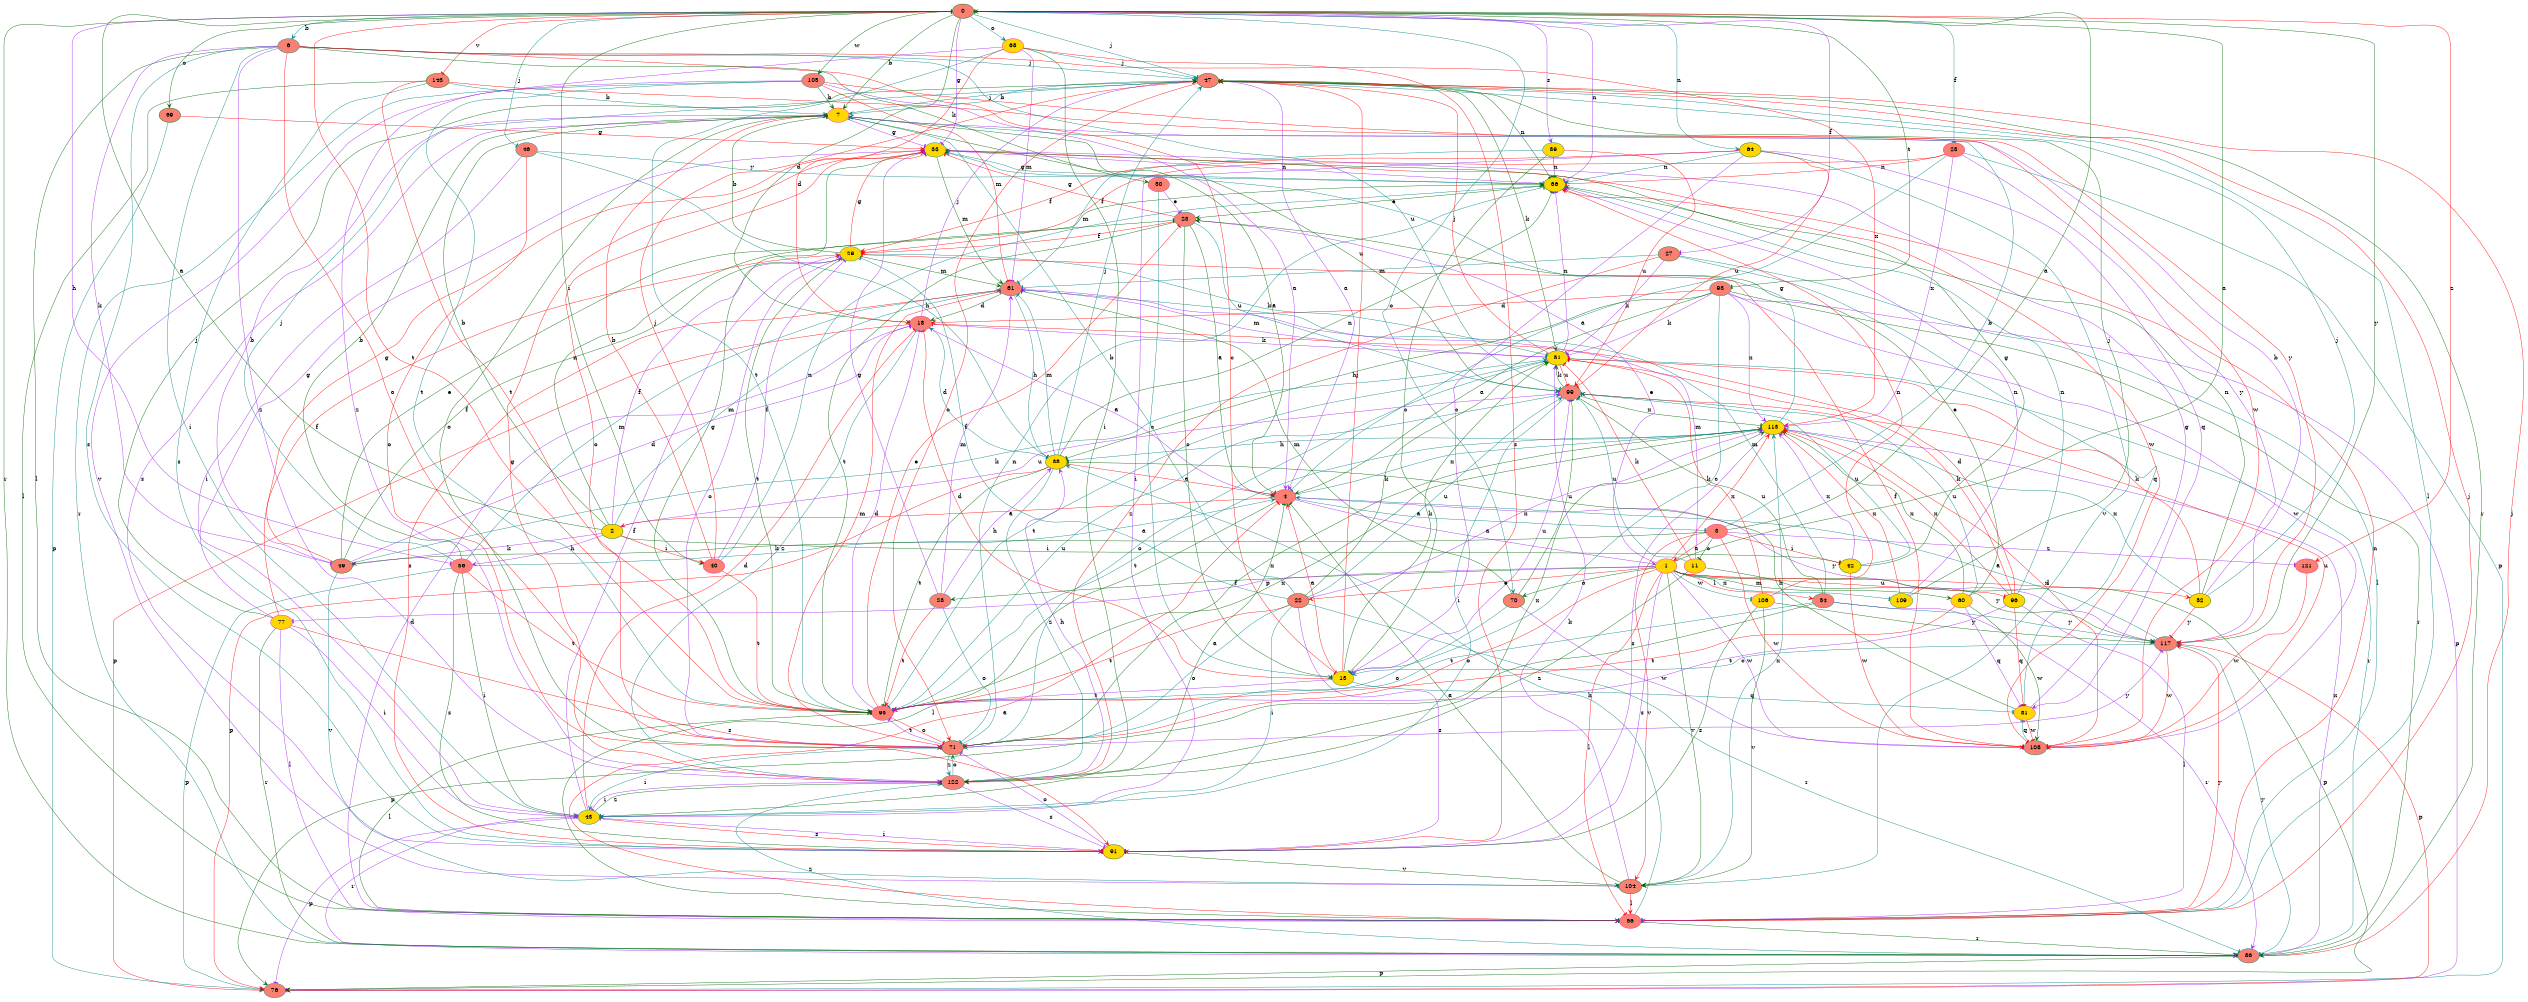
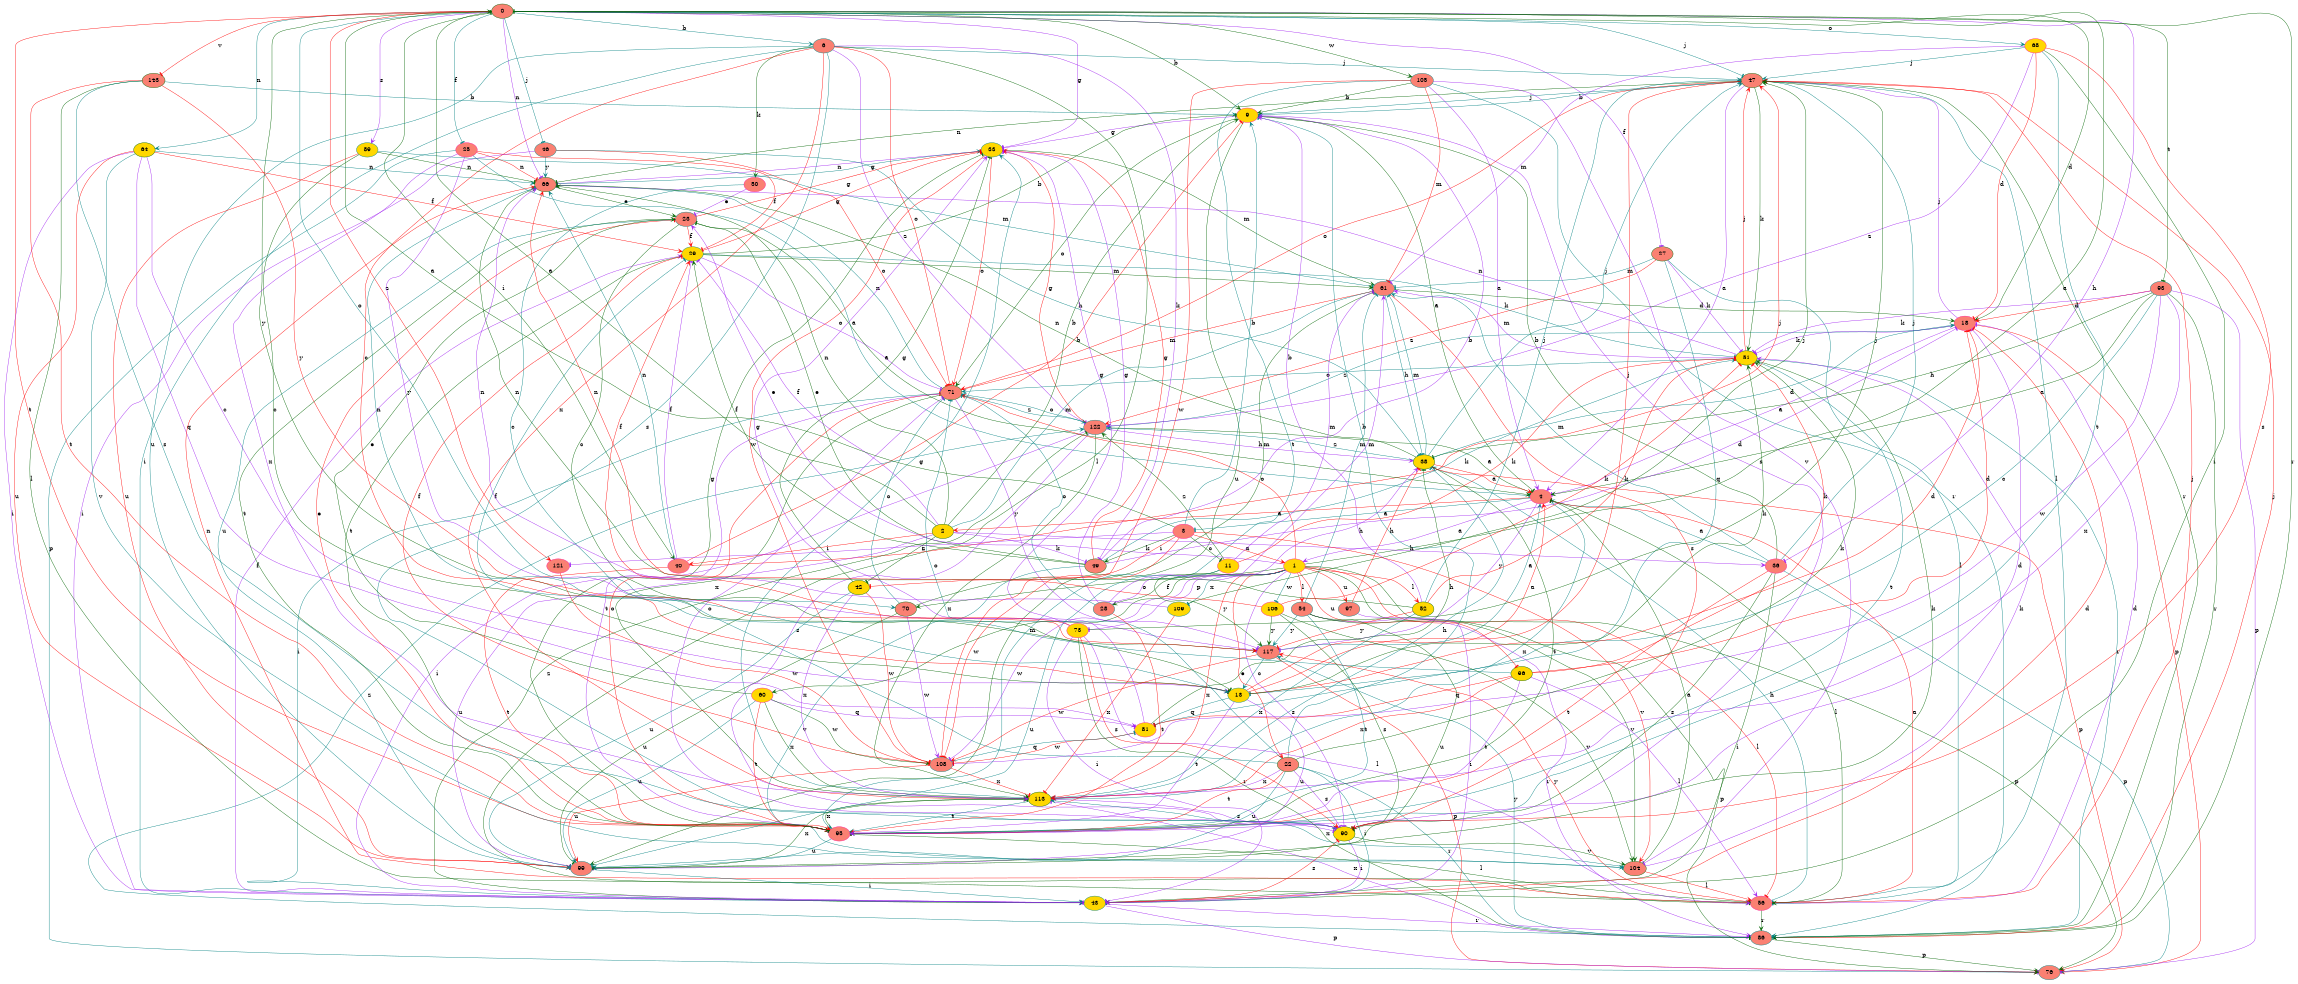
  strict digraph {
    node [color=teal fillcolor=salmon style=filled]
    edge [arrowhead=vee color=teal]
    0 [color=darkgreen]
    6
-   9 [color=deeppink fillcolor=gold label=7]
+   9 [color=deeppink fillcolor=gold]
    18 [color=deeppink]
    25 [color=deeppink]
    27 [color=darkgreen]
    33 [fillcolor=gold]
    36 [color=deeppink]
    40 [color=deeppink]
    46
    47 [color=darkgreen]
    64 [color=darkgreen fillcolor=gold]
-   66 [color=darkgreen fillcolor=gold]
+   66 [color=darkgreen]
    68 [color=deeppink fillcolor=gold]
-   69 [color=darkgreen]
    70 [color=darkgreen]
    86
    89 [fillcolor=gold]
    93
    95 [color=deeppink]
    n21 [color=darkgreen label=143]
    105
    117
    121 [color=deeppink]
    56 [color=deeppink]
    71 [color=darkgreen]
-   90 [color=darkgreen fillcolor=gold label=91]
+   90 [color=darkgreen fillcolor=gold]
    113 [color=darkgreen fillcolor=gold]
    49 [color=darkgreen]
    99
    13 [fillcolor=gold]
    43 [fillcolor=gold]
    50 [color=deeppink]
    122
    4 [color=deeppink]
    76
    51 [color=darkgreen fillcolor=gold]
    29 [fillcolor=gold]
    61
    81 [color=deeppink fillcolor=gold]
    108
    38 [color=darkgreen fillcolor=gold]
    104 [color=darkgreen]
    23
    1 [color=deeppink fillcolor=gold]
    22 [color=darkgreen]
    28
    52 [color=darkgreen fillcolor=gold]
    54
    60 [color=deeppink fillcolor=gold]
-   73 [color=deeppink fillcolor=gold label=77]
+   73 [color=deeppink fillcolor=gold]
    96 [color=darkgreen fillcolor=gold]
+   97
    106 [color=deeppink fillcolor=gold]
    109 [fillcolor=gold]
    2 [color=darkgreen fillcolor=gold]
    42 [color=darkgreen fillcolor=gold]
    3 [color=deeppink]
    11 [color=deeppink fillcolor=gold]
    0 -> 6 [label=b]
    0 -> 9 [color=darkgreen label=b]
    0 -> 18 [color=darkgreen label=d]
    0 -> 25 [arrowhead=tee label=f]
    0 -> 27 [arrowhead=tee color=purple label=f]
    0 -> 33 [arrowhead=tee color=purple label=g]
    0 -> 36 [arrowhead=tee color=purple label=h]
    0 -> 40 [color=darkgreen label=i]
    0 -> 46 [arrowhead=tee label=j]
    0 -> 47 [arrowhead=tee label=j]
    0 -> 64 [label=n]
    0 -> 66 [arrowhead=tee color=purple label=n]
    0 -> 68 [label=o]
-   0 -> 69 [color=darkgreen label=o]
    0 -> 70 [label=o]
    0 -> 86 [color=darkgreen label=r]
    0 -> 89 [color=purple label=s]
    0 -> 93 [arrowhead=tee color=darkgreen label=t]
    0 -> 95 [color=red label=t]
    0 -> n21 [arrowhead=tee color=red label=v]
    0 -> 105 [color=darkgreen label=w]
    0 -> 117 [color=darkgreen label=y]
    0 -> 121 [color=red label=z]
    6 -> 47 [label=j]
    6 -> 56 [arrowhead=tee color=darkgreen label=l]
    6 -> 71 [arrowhead=tee color=red label=o]
    6 -> 90 [label=s]
    6 -> 113 [color=red label=x]
    6 -> 49 [arrowhead=tee color=purple label=k]
    6 -> 99 [arrowhead=tee label=u]
    6 -> 13 [arrowhead=tee color=red label=c]
    6 -> 43 [label=i]
    6 -> 50 [color=darkgreen label=k]
    6 -> 122 [arrowhead=tee color=purple label=z]
    9 -> 33 [arrowhead=tee color=purple label=g]
    9 -> 47 [label=j]
    9 -> 71 [color=darkgreen label=o]
    9 -> 90 [color=purple label=s]
    9 -> 99 [color=darkgreen label=u]
    9 -> 4 [arrowhead=tee color=darkgreen label=a]
    18 -> 47 [color=purple label=j]
    18 -> 122 [label=z]
    18 -> 4 [arrowhead=tee color=purple label=a]
    18 -> 76 [color=red label=p]
    18 -> 51 [arrowhead=tee color=purple label=k]
    25 -> 66 [arrowhead=tee color=red label=n]
    25 -> 117 [arrowhead=tee color=purple label=y]
    25 -> 113 [color=purple label=x]
    25 -> 4 [arrowhead=tee label=a]
    25 -> 76 [label=p]
    25 -> 29 [arrowhead=tee color=red label=f]
    27 -> 56 [arrowhead=tee label=l]
    27 -> 122 [color=red label=z]
    27 -> 51 [arrowhead=tee color=purple label=k]
    27 -> 61 [arrowhead=tee label=m]
    27 -> 81 [arrowhead=tee label=q]
    33 -> 66 [arrowhead=tee color=purple label=n]
    33 -> 71 [color=red label=o]
    33 -> 61 [color=darkgreen label=m]
    33 -> 108 [arrowhead=tee color=red label=w]
    36 -> 9 [arrowhead=tee color=darkgreen label=b]
    36 -> 47 [label=j]
    36 -> 95 [arrowhead=tee color=red label=t]
    36 -> 90 [arrowhead=tee color=darkgreen label=s]
    36 -> 43 [color=darkgreen label=i]
    36 -> 4 [label=a]
    36 -> 76 [label=p]
    36 -> 61 [label=m]
    40 -> 9 [arrowhead=tee color=red label=b]
    40 -> 47 [color=red label=j]
    40 -> 66 [label=n]
    40 -> 95 [arrowhead=tee color=red label=t]
    40 -> 29 [arrowhead=tee color=purple label=f]
    46 -> 66 [label=y]
    46 -> 71 [arrowhead=tee color=red label=o]
    46 -> 43 [color=purple label=i]
    46 -> 38 [arrowhead=tee label=h]
    47 -> 9 [label=b]
    47 -> 66 [arrowhead=tee color=darkgreen label=n]
    47 -> 86 [color=darkgreen label=r]
    47 -> 56 [arrowhead=tee label=l]
    47 -> 71 [color=red label=o]
    47 -> 4 [color=purple label=a]
    47 -> 51 [color=darkgreen label=k]
    64 -> 66 [label=n]
    64 -> 99 [arrowhead=tee color=red label=u]
    64 -> 13 [color=purple label=c]
    64 -> 43 [color=purple label=i]
    64 -> 29 [color=red label=f]
    64 -> 81 [color=purple label=q]
    64 -> 104 [label=v]
    66 -> 33 [label=g]
    66 -> 23 [color=darkgreen label=e]
    68 -> 18 [arrowhead=tee color=red label=d]
    68 -> 47 [label=j]
    68 -> 95 [label=t]
    68 -> 90 [color=red label=s]
    68 -> 43 [arrowhead=tee color=darkgreen label=i]
    68 -> 122 [color=purple label=z]
    68 -> 61 [arrowhead=tee color=purple label=m]
-   69 -> 33 [color=red label=g]
-   69 -> 76 [label=p]
    70 -> 71 [arrowhead=tee label=o]
    70 -> 99 [arrowhead=tee color=darkgreen label=u]
    70 -> 61 [arrowhead=tee color=darkgreen label=m]
    70 -> 108 [color=purple label=w]
    86 -> 47 [color=red label=j]
    86 -> 117 [label=y]
    86 -> 113 [arrowhead=tee color=purple label=x]
    86 -> 122 [label=z]
    86 -> 76 [color=darkgreen label=p]
    89 -> 66 [arrowhead=tee color=darkgreen label=n]
    89 -> 99 [color=red label=u]
    89 -> 13 [arrowhead=tee color=darkgreen label=c]
    89 -> 61 [arrowhead=tee label=m]
    93 -> 18 [color=red label=d]
    93 -> 86 [color=darkgreen label=r]
    93 -> 113 [color=purple label=x]
    93 -> 13 [arrowhead=tee label=c]
    93 -> 4 [color=darkgreen label=a]
    93 -> 76 [arrowhead=tee color=purple label=p]
    93 -> 51 [arrowhead=tee color=purple label=k]
    93 -> 108 [arrowhead=tee color=purple label=w]
    93 -> 38 [arrowhead=tee color=darkgreen label=h]
    95 -> 18 [arrowhead=tee color=purple label=d]
    95 -> 33 [arrowhead=tee color=darkgreen label=g]
    95 -> 56 [arrowhead=tee color=darkgreen label=l]
    95 -> 71 [arrowhead=tee color=red label=o]
    95 -> 113 [color=darkgreen label=x]
    95 -> 99 [label=u]
    95 -> 23 [arrowhead=tee color=red label=e]
    n21 -> 9 [label=b]
    n21 -> 95 [color=red label=t]
    n21 -> 117 [color=red label=y]
    n21 -> 56 [color=darkgreen label=l]
    n21 -> 90 [arrowhead=tee label=s]
    105 -> 9 [color=darkgreen label=b]
    105 -> 86 [label=r]
    105 -> 95 [label=t]
    105 -> 4 [color=purple label=a]
    105 -> 61 [arrowhead=tee color=red label=m]
    105 -> 108 [arrowhead=tee color=red label=w]
    105 -> 104 [arrowhead=tee color=purple label=v]
    117 -> 13 [label=c]
    117 -> 4 [label=a]
    117 -> 76 [color=red label=p]
    117 -> 108 [color=red label=w]
    121 -> 108 [arrowhead=tee color=red label=w]
    56 -> 18 [arrowhead=tee color=purple label=d]
    56 -> 47 [color=red label=j]
    56 -> 66 [color=red label=n]
    56 -> 86 [color=darkgreen label=r]
    56 -> 117 [color=red label=y]
    56 -> 4 [arrowhead=tee color=red label=a]
    56 -> 38 [label=h]
    71 -> 66 [arrowhead=tee label=n]
    71 -> 95 [arrowhead=tee color=purple label=t]
    71 -> 117 [arrowhead=tee color=purple label=y]
    71 -> 113 [arrowhead=tee color=darkgreen label=x]
    71 -> 43 [label=i]
    71 -> 122 [label=z]
    71 -> 61 [arrowhead=tee color=red label=m]
    90 -> 71 [arrowhead=tee color=purple label=o]
    90 -> 43 [arrowhead=tee color=purple label=i]
    90 -> 104 [color=darkgreen label=v]
    113 -> 33 [label=g]
    113 -> 95 [label=t]
    113 -> 90 [arrowhead=tee color=purple label=s]
    113 -> 38 [arrowhead=tee label=h]
    49 -> 9 [color=purple label=b]
    49 -> 18 [arrowhead=tee color=purple label=d]
    49 -> 33 [color=red label=g]
    49 -> 51 [label=k]
    49 -> 29 [color=darkgreen label=f]
    49 -> 104 [arrowhead=tee label=v]
    49 -> 23 [arrowhead=tee color=darkgreen label=e]
    99 -> 113 [arrowhead=tee color=darkgreen label=x]
    99 -> 43 [label=i]
    99 -> 51 [color=darkgreen label=k]
    13 -> 18 [arrowhead=tee color=red label=d]
    13 -> 47 [arrowhead=tee color=red label=j]
    13 -> 95 [color=purple label=t]
    13 -> 99 [arrowhead=tee color=purple label=u]
    13 -> 4 [color=red label=a]
    13 -> 51 [color=darkgreen label=k]
    13 -> 81 [arrowhead=tee label=q]
    43 -> 18 [arrowhead=tee color=red label=d]
    43 -> 86 [color=purple label=r]
    43 -> 90 [arrowhead=tee color=red label=s]
    43 -> 122 [arrowhead=tee color=darkgreen label=z]
    43 -> 76 [arrowhead=tee color=purple label=p]
    43 -> 29 [color=purple label=f]
    50 -> 13 [label=c]
    50 -> 23 [arrowhead=tee color=purple label=e]
    122 -> 33 [color=red label=g]
    122 -> 71 [label=o]
    122 -> 90 [arrowhead=tee color=purple label=s]
    122 -> 113 [color=darkgreen label=x]
    122 -> 43 [arrowhead=tee color=purple label=i]
    122 -> 4 [arrowhead=tee color=darkgreen label=a]
    122 -> 38 [color=purple label=h]
    4 -> 117 [arrowhead=tee color=purple label=y]
    4 -> 56 [color=darkgreen label=l]
    4 -> 113 [arrowhead=tee label=x]
    4 -> 1 [color=purple label=a]
    4 -> 2 [color=red label=a]
    4 -> 3 [arrowhead=tee label=a]
    51 -> 47 [color=red label=j]
    51 -> 66 [arrowhead=tee color=purple label=n]
    51 -> 86 [arrowhead=tee label=r]
    51 -> 95 [arrowhead=tee label=t]
    51 -> 71 [label=o]
-   51 -> 99 [arrowhead=tee color=red label=u]
    51 -> 61 [color=purple label=m]
    29 -> 9 [arrowhead=tee color=darkgreen label=b]
    29 -> 33 [arrowhead=tee color=red label=g]
    29 -> 95 [arrowhead=tee color=darkgreen label=t]
    29 -> 71 [arrowhead=tee color=purple label=o]
    29 -> 51 [arrowhead=tee label=k]
    29 -> 61 [color=darkgreen label=m]
    61 -> 18 [color=darkgreen label=d]
    61 -> 90 [arrowhead=tee color=red label=s]
    61 -> 38 [arrowhead=tee label=h]
    81 -> 33 [color=purple label=g]
    81 -> 108 [arrowhead=tee color=red label=w]
    81 -> 38 [arrowhead=tee color=darkgreen label=h]
    108 -> 113 [arrowhead=tee color=red label=x]
    108 -> 99 [color=red label=u]
    108 -> 29 [arrowhead=tee color=red label=f]
    108 -> 81 [arrowhead=tee label=q]
    38 -> 18 [label=d]
    38 -> 47 [label=j]
    38 -> 66 [arrowhead=tee color=darkgreen label=n]
    38 -> 95 [arrowhead=tee color=darkgreen label=t]
    38 -> 122 [label=z]
    38 -> 4 [color=red label=a]
    38 -> 76 [color=red label=p]
    38 -> 61 [arrowhead=tee label=m]
    104 -> 56 [color=red label=l]
    104 -> 113 [label=x]
    104 -> 4 [arrowhead=tee color=darkgreen label=a]
    104 -> 51 [color=purple label=k]
    23 -> 33 [arrowhead=tee color=red label=g]
    23 -> 95 [color=darkgreen label=t]
    23 -> 99 [label=u]
    23 -> 13 [arrowhead=tee color=darkgreen label=c]
    23 -> 4 [color=darkgreen label=a]
    23 -> 29 [color=red label=f]
    1 -> 0 [arrowhead=tee color=darkgreen label=a]
    1 -> 70 [color=darkgreen label=o]
    1 -> 56 [arrowhead=tee color=red label=l]
    1 -> 71 [color=red label=o]
    1 -> 90 [arrowhead=tee color=purple label=s]
    1 -> 113 [color=red label=x]
    1 -> 76 [color=darkgreen label=p]
    1 -> 108 [arrowhead=tee color=purple label=w]
    1 -> 104 [color=darkgreen label=v]
    1 -> 23 [color=purple label=e]
    1 -> 22 [color=red label=e]
    1 -> 28 [color=darkgreen label=f]
    1 -> 52 [color=red label=l]
    1 -> 54 [color=red label=l]
    1 -> 60 [color=darkgreen label=m]
    1 -> 73 [arrowhead=tee color=purple label=p]
    1 -> 96 [arrowhead=tee color=red label=u]
+   1 -> 97 [color=red label=u]
    1 -> 106 [arrowhead=tee label=w]
    1 -> 109 [arrowhead=tee label=x]
    22 -> 9 [arrowhead=tee label=b]
    22 -> 86 [arrowhead=tee label=r]
    22 -> 95 [arrowhead=tee color=red label=t]
    22 -> 71 [arrowhead=tee label=o]
    22 -> 90 [arrowhead=tee color=purple label=s]
    22 -> 113 [color=purple label=x]
    22 -> 99 [label=u]
    22 -> 43 [arrowhead=tee label=i]
    22 -> 51 [color=darkgreen label=k]
    22 -> 29 [arrowhead=tee label=f]
    28 -> 33 [arrowhead=tee color=purple label=g]
    28 -> 95 [color=red label=t]
    28 -> 71 [arrowhead=tee label=o]
    28 -> 61 [color=purple label=m]
    28 -> 38 [color=purple label=h]
    52 -> 9 [color=purple label=b]
    52 -> 47 [arrowhead=tee label=j]
    52 -> 66 [color=darkgreen label=n]
    52 -> 117 [arrowhead=tee color=red label=y]
    52 -> 113 [label=x]
    52 -> 51 [arrowhead=tee color=red label=k]
    54 -> 86 [color=purple label=r]
    54 -> 95 [arrowhead=tee label=t]
    54 -> 117 [label=y]
    54 -> 99 [arrowhead=tee color=darkgreen label=u]
    54 -> 76 [color=darkgreen label=p]
    54 -> 61 [arrowhead=tee label=m]
    60 -> 95 [color=red label=t]
    60 -> 113 [color=darkgreen label=x]
    60 -> 99 [label=u]
    60 -> 81 [arrowhead=tee color=purple label=q]
    60 -> 108 [color=darkgreen label=w]
    60 -> 23 [color=darkgreen label=e]
    73 -> 33 [arrowhead=tee color=purple label=g]
    73 -> 47 [color=darkgreen label=j]
    73 -> 86 [arrowhead=tee color=darkgreen label=r]
    73 -> 56 [color=purple label=l]
    73 -> 90 [color=red label=s]
    73 -> 43 [arrowhead=tee color=purple label=i]
    73 -> 29 [color=red label=f]
    96 -> 18 [arrowhead=tee color=red label=d]
    96 -> 66 [arrowhead=tee label=n]
    96 -> 95 [color=purple label=t]
    96 -> 56 [color=purple label=l]
    96 -> 113 [color=red label=x]
    96 -> 51 [arrowhead=tee color=red label=k]
    96 -> 81 [arrowhead=tee color=red label=q]
+   97 -> 43 [color=purple label=i]
+   97 -> 38 [arrowhead=tee color=red label=h]
    106 -> 66 [color=red label=n]
    106 -> 117 [color=darkgreen label=y]
    106 -> 90 [arrowhead=tee color=darkgreen label=s]
    106 -> 51 [arrowhead=tee color=red label=k]
    106 -> 104 [color=darkgreen label=v]
    109 -> 47 [color=darkgreen label=j]
    109 -> 66 [color=purple label=n]
    109 -> 113 [arrowhead=tee color=red label=x]
    2 -> 0 [arrowhead=tee color=darkgreen label=a]
    2 -> 9 [color=darkgreen label=b]
    2 -> 36 [color=purple label=h]
    2 -> 40 [color=red label=i]
    2 -> 66 [color=darkgreen label=n]
    2 -> 49 [arrowhead=tee color=purple label=k]
    2 -> 99 [arrowhead=tee color=purple label=u]
    2 -> 29 [arrowhead=tee color=purple label=f]
    2 -> 61 [arrowhead=tee label=m]
    2 -> 42 [arrowhead=tee color=darkgreen label=i]
    42 -> 33 [arrowhead=tee color=darkgreen label=g]
    42 -> 113 [color=purple label=x]
    42 -> 99 [arrowhead=tee label=u]
    42 -> 108 [arrowhead=tee color=red label=w]
    3 -> 0 [color=darkgreen label=a]
    3 -> 9 [label=b]
    3 -> 121 [arrowhead=tee color=purple label=z]
    3 -> 49 [color=darkgreen label=k]
    3 -> 108 [arrowhead=tee color=red label=w]
    3 -> 104 [color=red label=v]
    3 -> 1 [color=red label=a]
    3 -> 42 [arrowhead=tee color=red label=i]
    3 -> 11 [arrowhead=tee color=darkgreen label=c]
    11 -> 117 [color=darkgreen label=y]
    11 -> 99 [arrowhead=tee label=u]
    11 -> 122 [color=darkgreen label=z]
    11 -> 51 [arrowhead=tee color=red label=k]
    11 -> 61 [arrowhead=tee color=purple label=m]
  }
